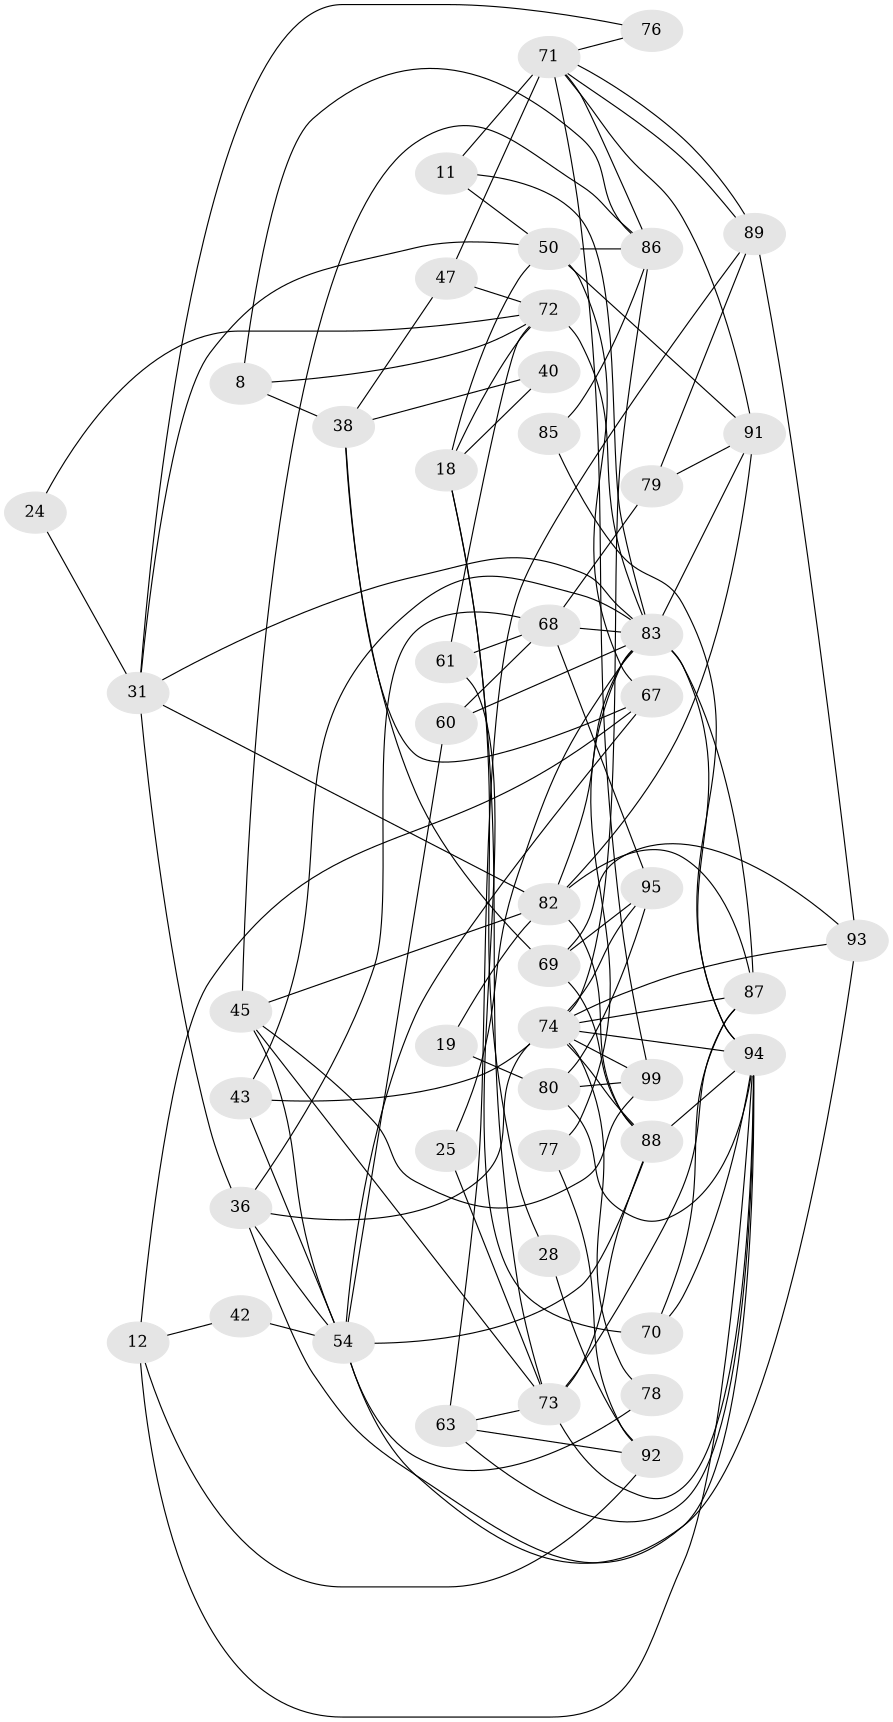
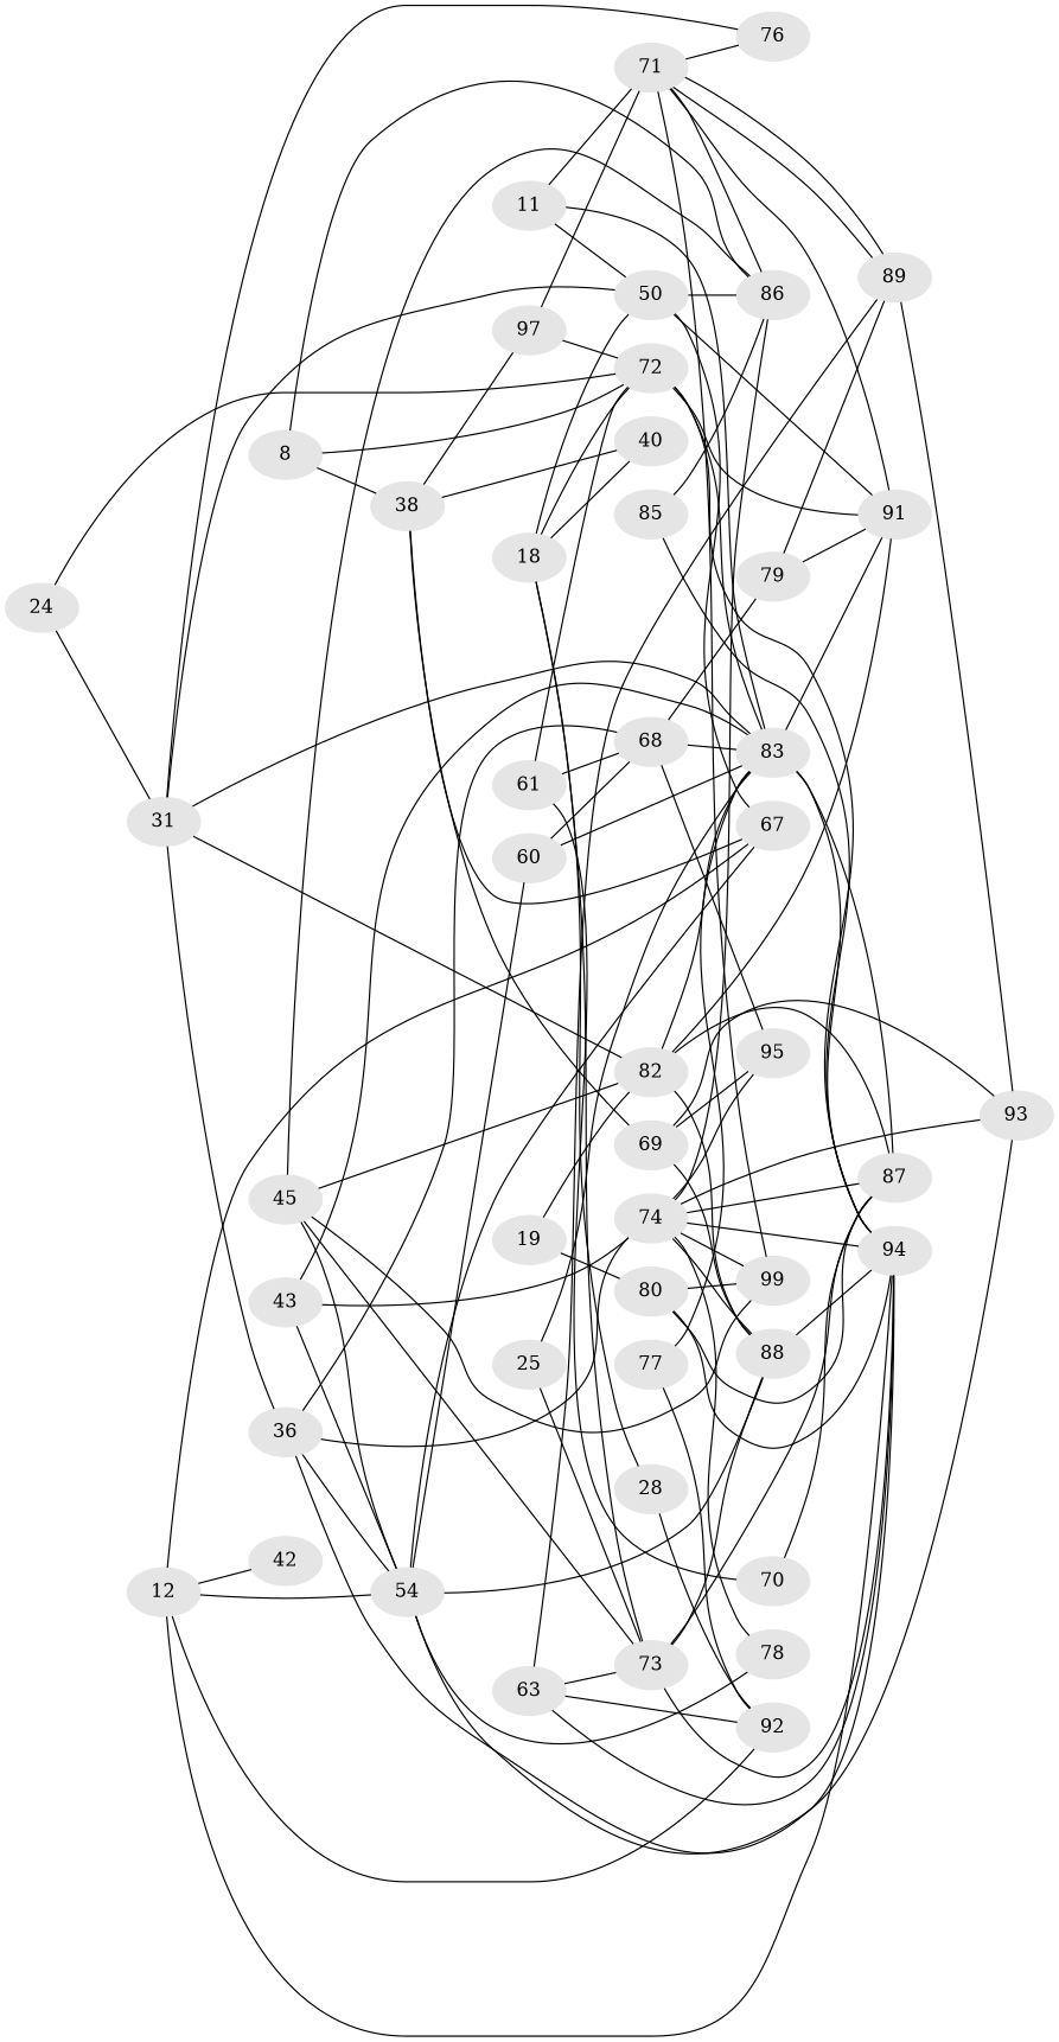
  graph {
    rankdir=LR
    node [color=gray90 style=filled]
    8
    38
    72 [super="+57"]
    86 [super="+75+49+58"]
    67 [super="+35"]
    40
-   47
+   47 [label=97]
    69
    83 [super="+41+20+62+13"]
    94 [super="+44+46+81"]
    91 [super="+27"]
    50 [super="+7+33"]
    11
    71 [super="+2+56"]
    76
    n16 [label=99]
    89
    87
    12
    42
    92
    54 [super="+37"]
    n23 [label=19]
    80
    82 [super="+53"]
    95
    88 [super="+84"]
    18
    28
    73 [super="+65"]
    24
    31
    36 [super="+29"]
    25
    68 [super="+16"]
    74 [super="+64+59"]
    60
    78
    93 [super="+23+17"]
    79
    43
    45 [super="+32"]
    61
    70
    63 [super="+22"]
    77
    85 [super="+6"]
    8 -- 38
    8 -- 72 [weight=2]
    8 -- 86
    38 -- 67
    38 -- 40
    38 -- 47
    38 -- 69
    72 -- 83
-   70 -- 94
+   72 -- 94
+   72 -- 91
    47 -- 72
    47 -- 71
    69 -- 95
    69 -- 88
    69 -- 93
    83 -- 94 [weight=2]
    83 -- 91
    83 -- 87 [weight=2]
    50 -- 86 [weight=2]
    50 -- 67
    50 -- 91
    11 -- 83
    11 -- 50
    11 -- 71 [weight=2]
    71 -- 86 [weight=3]
    71 -- 91 [weight=2]
    71 -- 76
    71 -- n16 [weight=2]
    71 -- 89 [weight=2]
    71 -- 89
    89 -- 93
    12 -- 67 [weight=2]
    12 -- 94
    12 -- 42
    12 -- 92
-   42 -- 54
+   12 -- 54
    54 -- 67
    54 -- 88
    54 -- 60
    54 -- 78
    54 -- 93 [weight=2]
    n23 -- 80
    n23 -- 82
    80 -- 94
    80 -- n16
-   80 -- 95
+   80 -- 87
    82 -- 83
    82 -- 91
    82 -- 87
    82 -- 88 [weight=2]
    88 -- 94
    18 -- 72
    18 -- 40
    18 -- 50
    18 -- 28
    18 -- 73
    28 -- 92
    73 -- 94
    73 -- 87
    73 -- 88
    24 -- 72
    24 -- 31
    31 -- 83
    31 -- 50
    31 -- 76
    31 -- 82 [weight=2]
    31 -- 36 [weight=2]
    36 -- 94
    36 -- 54
    36 -- 68
    36 -- 74
    25 -- 83
    25 -- 73
    68 -- 83
    68 -- 95
    68 -- 79
    74 -- 86 [weight=3]
    74 -- 94 [weight=5]
    74 -- n16
    74 -- 87
    74 -- 95
    74 -- 88
    74 -- 78
    74 -- 93 [weight=3]
    60 -- 83
    60 -- 68
    79 -- 91
    79 -- 89
    43 -- 83
    43 -- 54
    43 -- 74
    45 -- 86
    45 -- n16
    45 -- 54
    45 -- 82
    45 -- 73
    61 -- 72 [weight=2]
    61 -- 68
    61 -- 70
    70 -- 87
    63 -- 94
    63 -- 89
    63 -- 92 [weight=2]
    63 -- 73 [weight=2]
    77 -- 83
    77 -- 92
    85 -- 86
    85 -- 94 [weight=5]
  }
